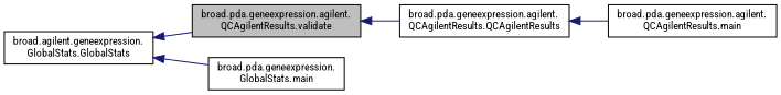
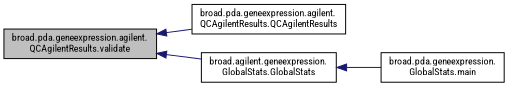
  digraph {
    fontname="Roboto Condensed"
    rankdir=LR
    node [color=black fillcolor=white fontname="Roboto Condensed" fontsize=10 shape=record style=filled]
    edge [color=midnightblue dir=back fontname="Roboto Condensed" fontsize=10 labelfontname=Helvetica labelfontsize=10 style=solid]
    n1 [fillcolor=grey75 fontcolor=black height=0.2 label="broad.pda.geneexpression.agilent.\lQCAgilentResults.validate" width=0.4]
    n2 [height=0.2 label="broad.pda.geneexpression.agilent.\lQCAgilentResults.QCAgilentResults" width=0.4]
    n3 [height=0.2 label="broad.agilent.geneexpression.\lGlobalStats.GlobalStats" width=0.4]
-   n4 [height=0.2 label="broad.pda.geneexpression.agilent.\lQCAgilentResults.main" width=0.4]
    n5 [height=0.2 label="broad.pda.geneexpression.\lGlobalStats.main" width=0.4]
    n1 -> n2
-   n3 -> n1
-   n2 -> n4
+   n1 -> n3
    n3 -> n5
  }
